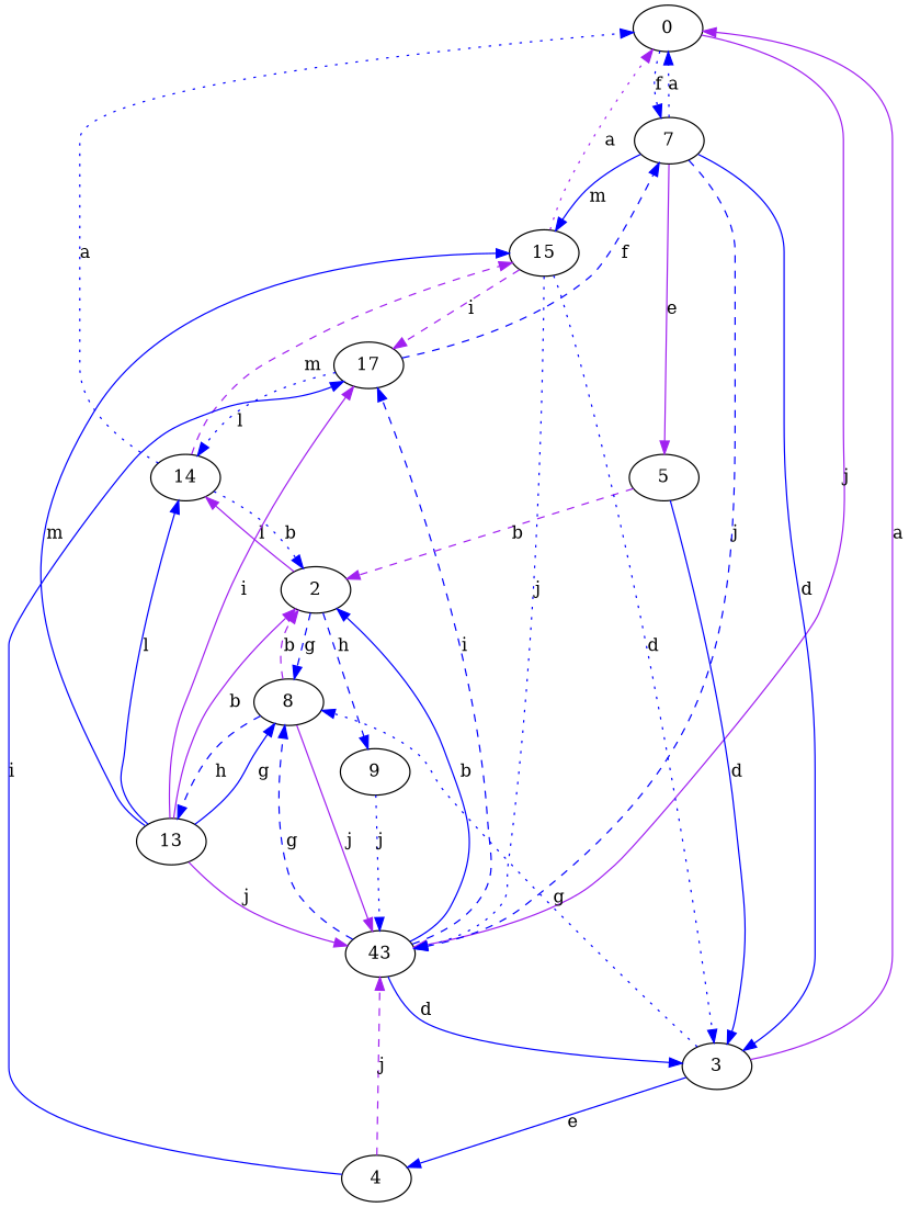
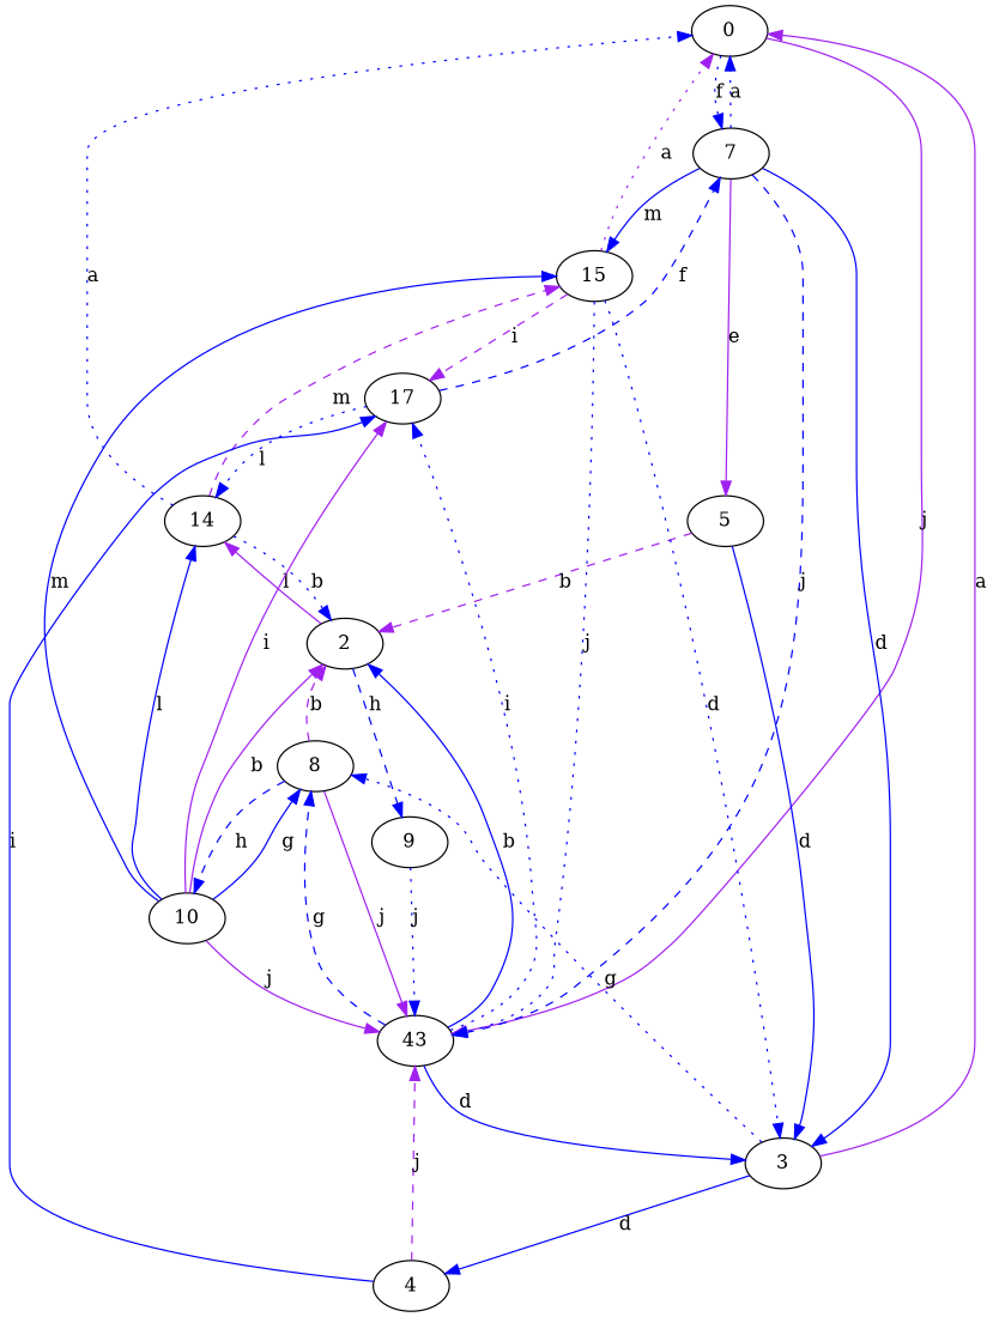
  strict digraph {
    edge [color=blue style=solid]
    0
    7
    n3 [label=43]
    3
    5
    15
    2
    8
    n9 [label=17]
    14
    9
-   10 [label=13]
+   10
    4
    0 -> 7 [label=f style=dotted]
    0 -> n3 [color=purple label=j]
    7 -> 0 [label=a style=dotted]
    7 -> n3 [label=j style=dashed]
    7 -> 3 [label=d]
    7 -> 5 [color=purple label=e]
    7 -> 15 [label=m]
    n3 -> 3 [label=d]
    n3 -> 2 [label=b]
    n3 -> 8 [label=g style=dashed]
-   n3 -> n9 [label=i style=dashed]
+   n3 -> n9 [label=i style=dotted]
    3 -> 0 [color=purple label=a]
    3 -> 8 [label=g style=dotted]
-   3 -> 4 [label=e]
+   3 -> 4 [label=d]
    5 -> 3 [label=d]
    5 -> 2 [color=purple label=b style=dashed]
    15 -> 0 [color=purple label=a style=dotted]
    15 -> n3 [label=j style=dotted]
    15 -> 3 [label=d style=dotted]
    15 -> n9 [color=purple label=i style=dashed]
-   2 -> 8 [label=g style=dashed]
    2 -> 14 [color=purple label=l]
    2 -> 9 [label=h style=dashed]
    8 -> n3 [color=purple label=j]
    8 -> 2 [color=purple label=b style=dashed]
    8 -> 10 [label=h style=dashed]
    n9 -> 7 [label=f style=dashed]
    n9 -> 14 [label=l style=dotted]
    14 -> 0 [label=a style=dotted]
    14 -> 15 [color=purple label=m style=dashed]
    14 -> 2 [label=b style=dotted]
    9 -> n3 [label=j style=dotted]
    10 -> n3 [color=purple label=j]
    10 -> 15 [label=m]
    10 -> 2 [color=purple label=b]
    10 -> 8 [label=g]
    10 -> n9 [color=purple label=i]
    10 -> 14 [label=l]
    4 -> n3 [color=purple label=j style=dashed]
    4 -> n9 [label=i]
  }
